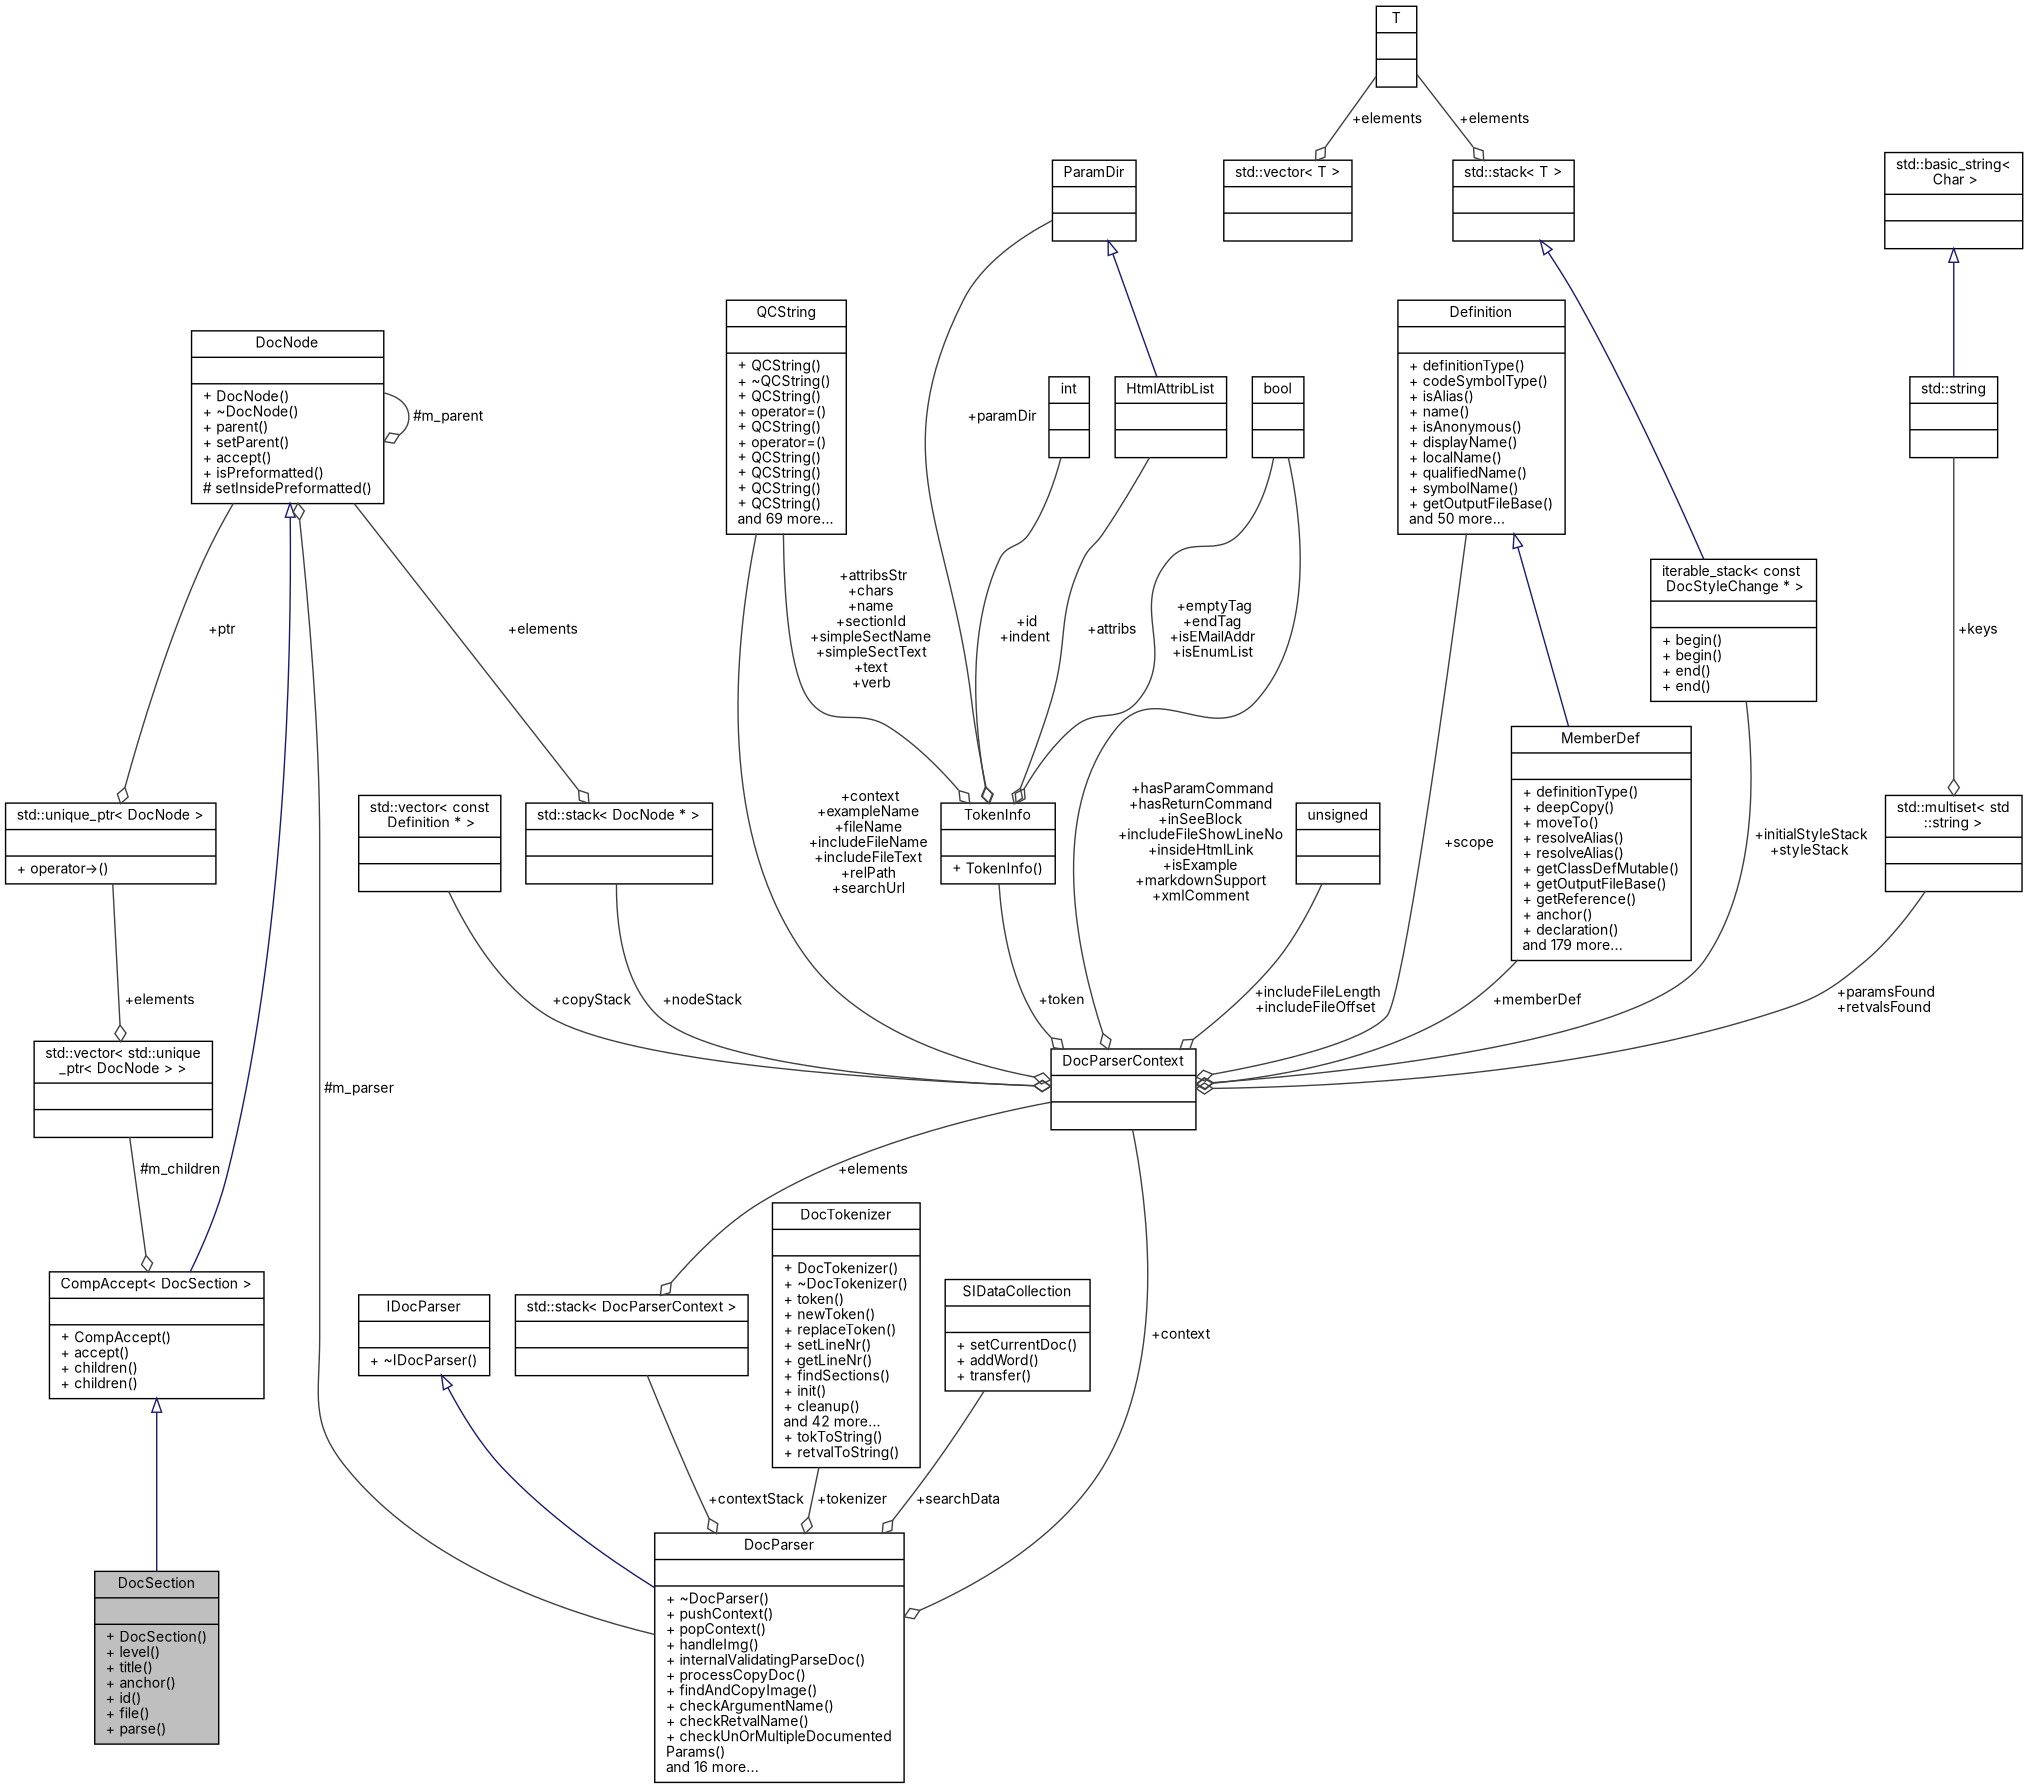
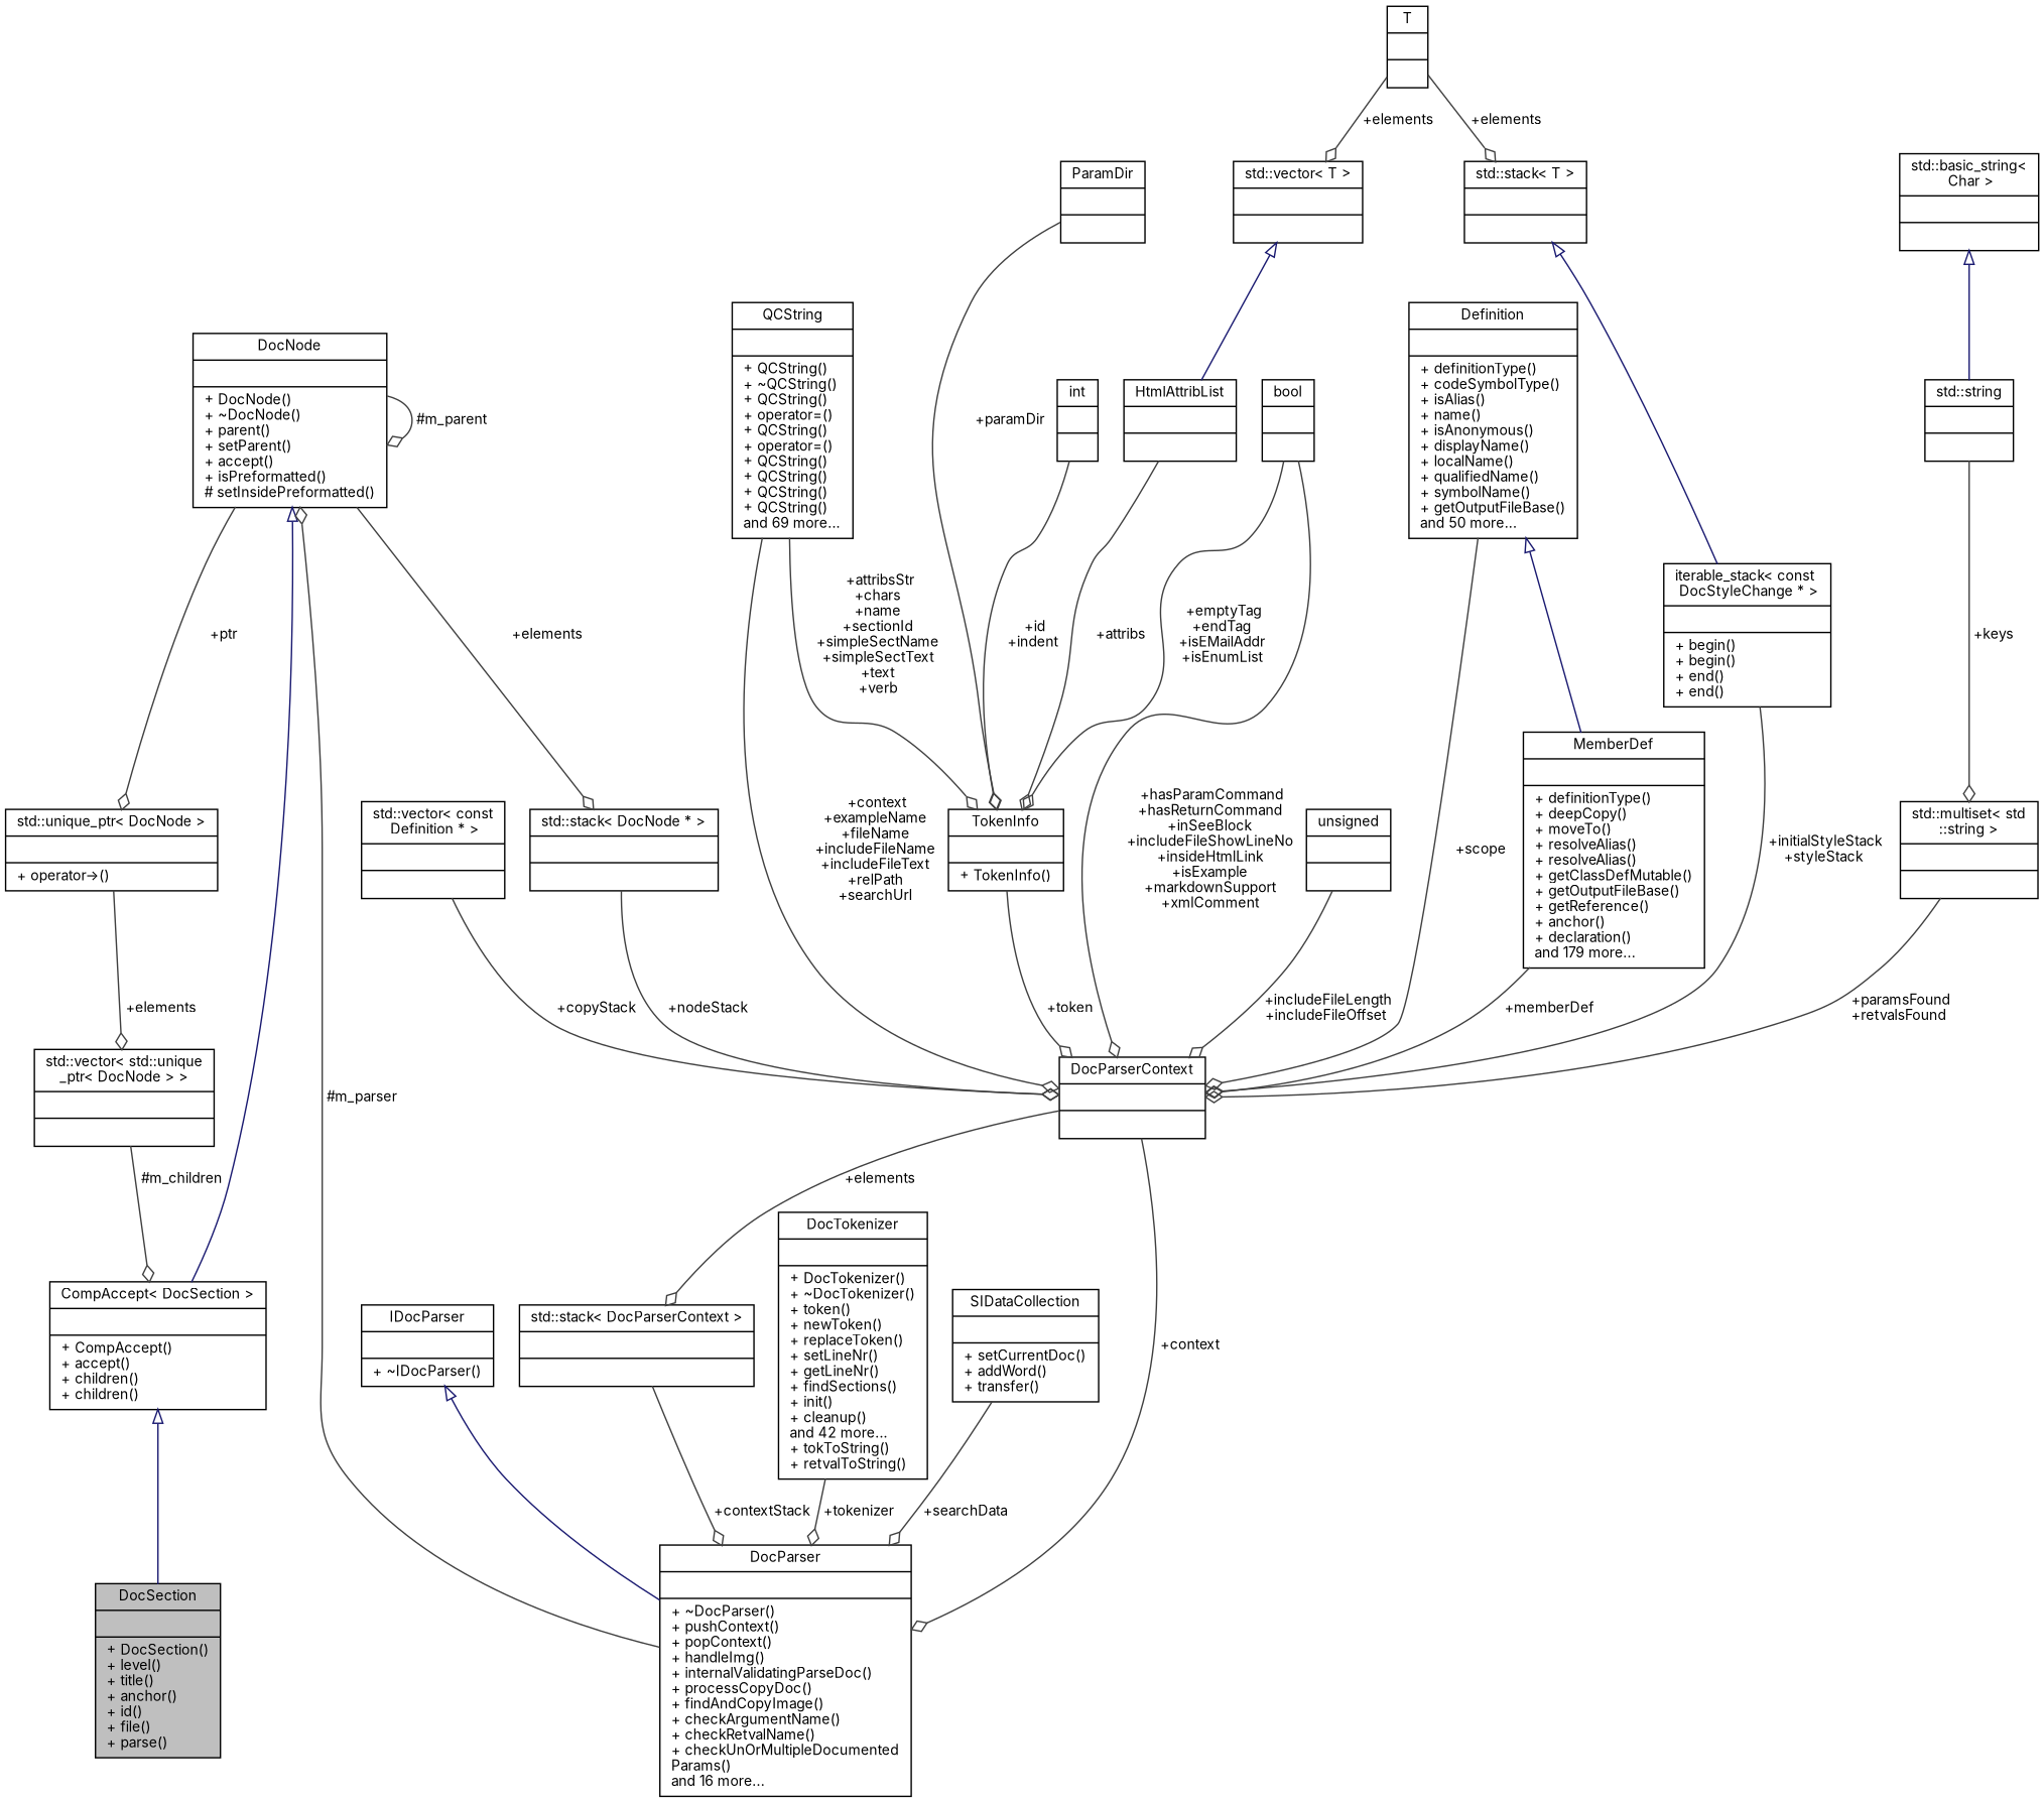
  digraph {
    fontname=Inter
    node [color=black fillcolor=white fontname=Inter fontsize=10 shape=record style=filled]
    edge [color=grey25 fontname=Inter fontsize=10 labelfontname=Helvetica labelfontsize=10 style=solid arrowhead=odiamond]
    n1 [fillcolor=grey75 fontcolor=black height=0.2 label="{DocSection\n||+ DocSection()\l+ level()\l+ title()\l+ anchor()\l+ id()\l+ file()\l+ parse()\l}" width=0.4]
    n2 [height=0.2 label="{CompAccept\< DocSection \>\n||+ CompAccept()\l+ accept()\l+ children()\l+ children()\l}" width=0.4]
    n3 [height=0.2 label="{DocNode\n||+ DocNode()\l+ ~DocNode()\l+ parent()\l+ setParent()\l+ accept()\l+ isPreformatted()\l# setInsidePreformatted()\l}" width=0.4]
    n4 [height=0.2 label="{std::stack\< DocNode * \>\n||}" width=0.4]
    n5 [height=0.2 label="{std::unique_ptr\< DocNode \>\n||+ operator-\>()\l}" width=0.4]
    n6 [height=0.2 label="{DocParserContext\n||}" width=0.4]
    n7 [height=0.2 label="{std::vector\< std::unique\l_ptr\< DocNode \> \>\n||}" width=0.4]
    n8 [height=0.2 label="{DocParser\n||+ ~DocParser()\l+ pushContext()\l+ popContext()\l+ handleImg()\l+ internalValidatingParseDoc()\l+ processCopyDoc()\l+ findAndCopyImage()\l+ checkArgumentName()\l+ checkRetvalName()\l+ checkUnOrMultipleDocumented\lParams()\land 16 more...\l}" width=0.4]
    n9 [height=0.2 label="{IDocParser\n||+ ~IDocParser()\l}" width=0.4]
    n10 [height=0.2 label="{std::stack\< DocParserContext \>\n||}" width=0.4]
    n11 [height=0.2 label="{Definition\n||+ definitionType()\l+ codeSymbolType()\l+ isAlias()\l+ name()\l+ isAnonymous()\l+ displayName()\l+ localName()\l+ qualifiedName()\l+ symbolName()\l+ getOutputFileBase()\land 50 more...\l}" width=0.4]
    n12 [height=0.2 label="{MemberDef\n||+ definitionType()\l+ deepCopy()\l+ moveTo()\l+ resolveAlias()\l+ resolveAlias()\l+ getClassDefMutable()\l+ getOutputFileBase()\l+ getReference()\l+ anchor()\l+ declaration()\land 179 more...\l}" width=0.4]
    n13 [height=0.2 label="{std::vector\< const\l Definition * \>\n||}" width=0.4]
    n14 [height=0.2 label="{QCString\n||+ QCString()\l+ ~QCString()\l+ QCString()\l+ operator=()\l+ QCString()\l+ operator=()\l+ QCString()\l+ QCString()\l+ QCString()\l+ QCString()\land 69 more...\l}" width=0.4]
    n15 [height=0.2 label="{TokenInfo\n||+ TokenInfo()\l}" width=0.4]
    n16 [height=0.2 label="{bool\n||}" width=0.4]
    n17 [height=0.2 label="{iterable_stack\< const\l DocStyleChange * \>\n||+ begin()\l+ begin()\l+ end()\l+ end()\l}" width=0.4]
    n18 [height=0.2 label="{std::stack\< T \>\n||}" width=0.4]
    n19 [height=0.2 label="{T\n||}" width=0.4]
    n20 [height=0.2 label="{std::vector\< T \>\n||}" width=0.4]
    n21 [height=0.2 label="{HtmlAttribList\n||}" width=0.4]
    n22 [height=0.2 label="{std::multiset\< std\l::string \>\n||}" width=0.4]
    n23 [height=0.2 label="{std::string\n||}" width=0.4]
    n24 [height=0.2 label="{std::basic_string\<\l Char \>\n||}" width=0.4]
    n25 [height=0.2 label="{unsigned\n||}" width=0.4]
    n26 [height=0.2 label="{int\n||}" width=0.4]
    n27 [height=0.2 label="{ParamDir\n||}" width=0.4]
    n28 [height=0.2 label="{DocTokenizer\n||+ DocTokenizer()\l+ ~DocTokenizer()\l+ token()\l+ newToken()\l+ replaceToken()\l+ setLineNr()\l+ getLineNr()\l+ findSections()\l+ init()\l+ cleanup()\land 42 more...\l+ tokToString()\l+ retvalToString()\l}" width=0.4]
    n29 [height=0.2 label="{SIDataCollection\n||+ setCurrentDoc()\l+ addWord()\l+ transfer()\l}" width=0.4]
    n2 -> n1 [arrowtail=onormal color=midnightblue dir=back arrowhead=""]
    n3 -> n2 [arrowtail=onormal color=midnightblue dir=back arrowhead=""]
    n3 -> n3 [label=" #m_parent"]
    n3 -> n4 [label=" +elements"]
    n3 -> n5 [label=" +ptr"]
    n4 -> n6 [label=" +nodeStack"]
    n5 -> n7 [label=" +elements"]
    n6 -> n8 [label=" +context"]
    n6 -> n10 [label=" +elements"]
    n7 -> n2 [label=" #m_children"]
    n8 -> n3 [label=" #m_parser"]
    n9 -> n8 [arrowtail=onormal color=midnightblue dir=back arrowhead=""]
    n10 -> n8 [label=" +contextStack"]
    n11 -> n6 [label=" +scope"]
    n11 -> n12 [arrowtail=onormal color=midnightblue dir=back arrowhead=""]
    n12 -> n6 [label=" +memberDef"]
    n13 -> n6 [label=" +copyStack"]
    n14 -> n6 [label=" +context\n+exampleName\n+fileName\n+includeFileName\n+includeFileText\n+relPath\n+searchUrl"]
    n14 -> n15 [label=" +attribsStr\n+chars\n+name\n+sectionId\n+simpleSectName\n+simpleSectText\n+text\n+verb"]
    n15 -> n6 [label=" +token"]
    n16 -> n6 [label=" +hasParamCommand\n+hasReturnCommand\n+inSeeBlock\n+includeFileShowLineNo\n+insideHtmlLink\n+isExample\n+markdownSupport\n+xmlComment"]
    n16 -> n15 [label=" +emptyTag\n+endTag\n+isEMailAddr\n+isEnumList"]
    n17 -> n6 [label=" +initialStyleStack\n+styleStack"]
    n18 -> n17 [arrowtail=onormal color=midnightblue dir=back arrowhead=""]
    n19 -> n18 [label=" +elements"]
    n19 -> n20 [label=" +elements"]
-   n27 -> n21 [arrowtail=onormal color=midnightblue dir=back arrowhead=""]
+   n20 -> n21 [arrowtail=onormal color=midnightblue dir=back arrowhead=""]
    n21 -> n15 [label=" +attribs"]
    n22 -> n6 [label=" +paramsFound\n+retvalsFound"]
    n23 -> n22 [label=" +keys"]
    n24 -> n23 [arrowtail=onormal color=midnightblue dir=back arrowhead=""]
    n25 -> n6 [label=" +includeFileLength\n+includeFileOffset"]
    n26 -> n15 [label=" +id\n+indent"]
    n27 -> n15 [label=" +paramDir"]
    n28 -> n8 [label=" +tokenizer"]
    n29 -> n8 [label=" +searchData"]
  }
